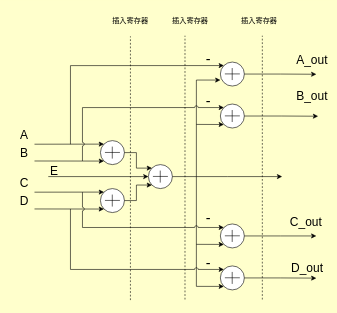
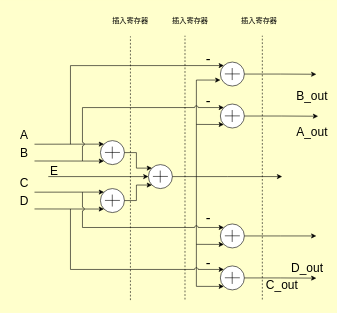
  <mxCell id="0" />
  <mxCell id="1" parent="0" />
  <mxCell id="2" value="" style="group" vertex="1" connectable="0" parent="1"><mxGeometry x="167" y="234" width="40" height="40" as="geometry" /></mxCell>
  <mxCell id="3" value="" style="ellipse;whiteSpace=wrap;html=1;aspect=fixed;" vertex="1" parent="2"><mxGeometry width="40" height="40" as="geometry" /></mxCell>
  <mxCell id="4" value="" style="endArrow=none;html=1;rounded=0;" edge="1" parent="2"><mxGeometry width="50" height="50" relative="1" as="geometry"><mxPoint x="32.5" y="19.76" as="sourcePoint" /><mxPoint x="7.5" y="19.76" as="targetPoint" /></mxGeometry></mxCell>
  <mxCell id="5" value="" style="endArrow=none;html=1;rounded=0;" edge="1" parent="2"><mxGeometry width="50" height="50" relative="1" as="geometry"><mxPoint x="19.76" y="10" as="sourcePoint" /><mxPoint x="19.76" y="30" as="targetPoint" /></mxGeometry></mxCell>
  <mxCell id="6" value="" style="group" vertex="1" connectable="0" parent="1"><mxGeometry x="167" y="314" width="40" height="40" as="geometry" /></mxCell>
  <mxCell id="7" value="" style="ellipse;whiteSpace=wrap;html=1;aspect=fixed;" vertex="1" parent="6"><mxGeometry width="40" height="40" as="geometry" /></mxCell>
  <mxCell id="8" value="" style="endArrow=none;html=1;rounded=0;" edge="1" parent="6"><mxGeometry width="50" height="50" relative="1" as="geometry"><mxPoint x="32.5" y="19.76" as="sourcePoint" /><mxPoint x="7.5" y="19.76" as="targetPoint" /></mxGeometry></mxCell>
  <mxCell id="9" value="" style="endArrow=none;html=1;rounded=0;" edge="1" parent="6"><mxGeometry width="50" height="50" relative="1" as="geometry"><mxPoint x="19.76" y="10" as="sourcePoint" /><mxPoint x="19.76" y="30" as="targetPoint" /></mxGeometry></mxCell>
  <mxCell id="10" value="" style="group" vertex="1" connectable="0" parent="1"><mxGeometry x="247" y="274" width="40" height="40" as="geometry" /></mxCell>
  <mxCell id="11" value="" style="ellipse;whiteSpace=wrap;html=1;aspect=fixed;" vertex="1" parent="10"><mxGeometry width="40" height="40" as="geometry" /></mxCell>
  <mxCell id="12" value="" style="endArrow=none;html=1;rounded=0;" edge="1" parent="10"><mxGeometry width="50" height="50" relative="1" as="geometry"><mxPoint x="32.5" y="19.76" as="sourcePoint" /><mxPoint x="7.5" y="19.76" as="targetPoint" /></mxGeometry></mxCell>
  <mxCell id="13" value="" style="endArrow=none;html=1;rounded=0;" edge="1" parent="10"><mxGeometry width="50" height="50" relative="1" as="geometry"><mxPoint x="19.76" y="10" as="sourcePoint" /><mxPoint x="19.76" y="30" as="targetPoint" /></mxGeometry></mxCell>
  <mxCell id="14" value="" style="group" vertex="1" connectable="0" parent="1"><mxGeometry x="367" y="443" width="40" height="40" as="geometry" /></mxCell>
  <mxCell id="15" value="" style="ellipse;whiteSpace=wrap;html=1;aspect=fixed;" vertex="1" parent="14"><mxGeometry width="40" height="40" as="geometry" /></mxCell>
  <mxCell id="16" value="" style="endArrow=none;html=1;rounded=0;" edge="1" parent="14"><mxGeometry width="50" height="50" relative="1" as="geometry"><mxPoint x="32.5" y="19.76" as="sourcePoint" /><mxPoint x="7.5" y="19.76" as="targetPoint" /></mxGeometry></mxCell>
  <mxCell id="17" value="" style="endArrow=none;html=1;rounded=0;" edge="1" parent="14"><mxGeometry width="50" height="50" relative="1" as="geometry"><mxPoint x="19.76" y="10" as="sourcePoint" /><mxPoint x="19.76" y="30" as="targetPoint" /></mxGeometry></mxCell>
  <mxCell id="18" value="" style="group" vertex="1" connectable="0" parent="1"><mxGeometry x="367" y="373" width="40" height="40" as="geometry" /></mxCell>
  <mxCell id="19" value="" style="ellipse;whiteSpace=wrap;html=1;aspect=fixed;" vertex="1" parent="18"><mxGeometry width="40" height="40" as="geometry" /></mxCell>
  <mxCell id="20" value="" style="endArrow=none;html=1;rounded=0;" edge="1" parent="18"><mxGeometry width="50" height="50" relative="1" as="geometry"><mxPoint x="32.5" y="19.76" as="sourcePoint" /><mxPoint x="7.5" y="19.76" as="targetPoint" /></mxGeometry></mxCell>
  <mxCell id="21" value="" style="endArrow=none;html=1;rounded=0;" edge="1" parent="18"><mxGeometry width="50" height="50" relative="1" as="geometry"><mxPoint x="19.76" y="10" as="sourcePoint" /><mxPoint x="19.76" y="30" as="targetPoint" /></mxGeometry></mxCell>
  <mxCell id="22" value="" style="group" vertex="1" connectable="0" parent="1"><mxGeometry x="367" y="173" width="40" height="40" as="geometry" /></mxCell>
  <mxCell id="23" value="" style="ellipse;whiteSpace=wrap;html=1;aspect=fixed;" vertex="1" parent="22"><mxGeometry width="40" height="40" as="geometry" /></mxCell>
  <mxCell id="24" value="" style="endArrow=none;html=1;rounded=0;" edge="1" parent="22"><mxGeometry width="50" height="50" relative="1" as="geometry"><mxPoint x="32.5" y="19.76" as="sourcePoint" /><mxPoint x="7.5" y="19.76" as="targetPoint" /></mxGeometry></mxCell>
  <mxCell id="25" value="" style="endArrow=none;html=1;rounded=0;" edge="1" parent="22"><mxGeometry width="50" height="50" relative="1" as="geometry"><mxPoint x="19.76" y="10" as="sourcePoint" /><mxPoint x="19.76" y="30" as="targetPoint" /></mxGeometry></mxCell>
  <mxCell id="26" value="" style="group" vertex="1" connectable="0" parent="1"><mxGeometry x="367" y="103" width="40" height="40" as="geometry" /></mxCell>
  <mxCell id="27" value="" style="ellipse;whiteSpace=wrap;html=1;aspect=fixed;" vertex="1" parent="26"><mxGeometry width="40" height="40" as="geometry" /></mxCell>
  <mxCell id="28" value="" style="endArrow=none;html=1;rounded=0;" edge="1" parent="26"><mxGeometry width="50" height="50" relative="1" as="geometry"><mxPoint x="32.5" y="19.76" as="sourcePoint" /><mxPoint x="7.5" y="19.76" as="targetPoint" /></mxGeometry></mxCell>
  <mxCell id="29" value="" style="endArrow=none;html=1;rounded=0;" edge="1" parent="26"><mxGeometry width="50" height="50" relative="1" as="geometry"><mxPoint x="19.76" y="10" as="sourcePoint" /><mxPoint x="19.76" y="30" as="targetPoint" /></mxGeometry></mxCell>
  <mxCell id="30" style="edgeStyle=orthogonalEdgeStyle;rounded=0;orthogonalLoop=1;jettySize=auto;html=1;exitX=1;exitY=0.5;exitDx=0;exitDy=0;" edge="1" parent="1" source="11"><mxGeometry relative="1" as="geometry"><mxPoint x="470" y="294" as="targetPoint" /></mxGeometry></mxCell>
  <mxCell id="31" style="edgeStyle=orthogonalEdgeStyle;rounded=0;orthogonalLoop=1;jettySize=auto;html=1;exitX=1;exitY=0.5;exitDx=0;exitDy=0;entryX=0;entryY=0;entryDx=0;entryDy=0;" edge="1" parent="1" source="3" target="11"><mxGeometry relative="1" as="geometry" /></mxCell>
  <mxCell id="32" style="edgeStyle=orthogonalEdgeStyle;rounded=0;orthogonalLoop=1;jettySize=auto;html=1;exitX=1;exitY=0.5;exitDx=0;exitDy=0;entryX=0;entryY=1;entryDx=0;entryDy=0;" edge="1" parent="1" source="7" target="11"><mxGeometry relative="1" as="geometry" /></mxCell>
  <mxCell id="33" value="" style="endArrow=classic;html=1;rounded=0;entryX=0;entryY=1;entryDx=0;entryDy=0;" edge="1" parent="1" target="3"><mxGeometry width="50" height="50" relative="1" as="geometry"><mxPoint x="57" y="268" as="sourcePoint" /><mxPoint x="167" y="264" as="targetPoint" /></mxGeometry></mxCell>
  <mxCell id="34" value="" style="endArrow=classic;html=1;rounded=0;entryX=0;entryY=0;entryDx=0;entryDy=0;" edge="1" parent="1" target="3"><mxGeometry width="50" height="50" relative="1" as="geometry"><mxPoint x="57" y="240" as="sourcePoint" /><mxPoint x="167" y="234" as="targetPoint" /></mxGeometry></mxCell>
  <mxCell id="35" value="" style="endArrow=classic;html=1;rounded=0;entryX=0;entryY=0;entryDx=0;entryDy=0;" edge="1" parent="1" target="7"><mxGeometry width="50" height="50" relative="1" as="geometry"><mxPoint x="57" y="320" as="sourcePoint" /><mxPoint x="166.998" y="324.142" as="targetPoint" /></mxGeometry></mxCell>
  <mxCell id="36" value="" style="endArrow=classic;html=1;rounded=0;entryX=0;entryY=1;entryDx=0;entryDy=0;" edge="1" parent="1" target="7"><mxGeometry width="50" height="50" relative="1" as="geometry"><mxPoint x="57" y="348" as="sourcePoint" /><mxPoint x="166.998" y="353.572" as="targetPoint" /></mxGeometry></mxCell>
  <mxCell id="37" value="" style="endArrow=classic;html=1;rounded=0;edgeStyle=orthogonalEdgeStyle;entryX=0;entryY=0.75;entryDx=0;entryDy=0;entryPerimeter=0;jumpStyle=arc;" edge="1" parent="1" target="27"><mxGeometry width="50" height="50" relative="1" as="geometry"><mxPoint x="327" y="294" as="sourcePoint" /><mxPoint x="327" y="184" as="targetPoint" /><Array as="points"><mxPoint x="327" y="133" /></Array></mxGeometry></mxCell>
  <mxCell id="38" value="" style="endArrow=classic;html=1;rounded=0;entryX=0;entryY=1;entryDx=0;entryDy=0;" edge="1" parent="1" target="23"><mxGeometry width="50" height="50" relative="1" as="geometry"><mxPoint x="327" y="207" as="sourcePoint" /><mxPoint x="377" y="183" as="targetPoint" /></mxGeometry></mxCell>
  <mxCell id="39" value="" style="endArrow=classic;html=1;rounded=0;entryX=0;entryY=1;entryDx=0;entryDy=0;edgeStyle=orthogonalEdgeStyle;" edge="1" parent="1" target="15"><mxGeometry width="50" height="50" relative="1" as="geometry"><mxPoint x="327" y="294" as="sourcePoint" /><mxPoint x="377" y="294" as="targetPoint" /><Array as="points"><mxPoint x="327" y="477" /></Array></mxGeometry></mxCell>
  <mxCell id="40" value="" style="endArrow=classic;html=1;rounded=0;entryX=0;entryY=1;entryDx=0;entryDy=0;" edge="1" parent="1" target="19"><mxGeometry width="50" height="50" relative="1" as="geometry"><mxPoint x="327" y="407" as="sourcePoint" /><mxPoint x="317" y="343" as="targetPoint" /></mxGeometry></mxCell>
  <mxCell id="41" style="edgeStyle=orthogonalEdgeStyle;rounded=0;orthogonalLoop=1;jettySize=auto;html=1;entryX=0;entryY=0;entryDx=0;entryDy=0;" edge="1" parent="1" target="27"><mxGeometry relative="1" as="geometry"><mxPoint x="117" y="240" as="sourcePoint" /><Array as="points"><mxPoint x="117" y="109" /></Array></mxGeometry></mxCell>
  <mxCell id="42" style="edgeStyle=orthogonalEdgeStyle;rounded=0;jumpStyle=arc;orthogonalLoop=1;jettySize=auto;html=1;entryX=0;entryY=0;entryDx=0;entryDy=0;" edge="1" parent="1" target="23"><mxGeometry relative="1" as="geometry"><mxPoint x="137" y="268" as="sourcePoint" /><Array as="points"><mxPoint x="137" y="268" /><mxPoint x="137" y="179" /></Array></mxGeometry></mxCell>
  <mxCell id="43" style="edgeStyle=orthogonalEdgeStyle;rounded=0;jumpStyle=arc;orthogonalLoop=1;jettySize=auto;html=1;entryX=0;entryY=0;entryDx=0;entryDy=0;" edge="1" parent="1" target="19"><mxGeometry relative="1" as="geometry"><mxPoint x="137" y="320" as="sourcePoint" /><Array as="points"><mxPoint x="137" y="320" /><mxPoint x="137" y="379" /></Array></mxGeometry></mxCell>
  <mxCell id="44" style="edgeStyle=orthogonalEdgeStyle;rounded=0;jumpStyle=arc;orthogonalLoop=1;jettySize=auto;html=1;entryX=0;entryY=0;entryDx=0;entryDy=0;" edge="1" parent="1" target="15"><mxGeometry relative="1" as="geometry"><mxPoint x="117" y="348" as="sourcePoint" /><Array as="points"><mxPoint x="117" y="348" /><mxPoint x="117" y="449" /></Array></mxGeometry></mxCell>
  <mxCell id="45" value="" style="endArrow=none;dashed=1;html=1;rounded=0;jumpStyle=none;" edge="1" parent="1"><mxGeometry width="50" height="50" relative="1" as="geometry"><mxPoint x="217" y="500" as="sourcePoint" /><mxPoint x="217" y="60" as="targetPoint" /></mxGeometry></mxCell>
  <mxCell id="46" value="插入寄存器" style="text;html=1;strokeColor=none;fillColor=none;align=center;verticalAlign=middle;whiteSpace=wrap;rounded=0;" vertex="1" parent="1"><mxGeometry x="177" y="20" width="80" height="30" as="geometry" /></mxCell>
  <mxCell id="47" value="" style="endArrow=none;dashed=1;html=1;rounded=0;jumpStyle=none;" edge="1" parent="1"><mxGeometry width="50" height="50" relative="1" as="geometry"><mxPoint x="308" y="499" as="sourcePoint" /><mxPoint x="308" y="59" as="targetPoint" /></mxGeometry></mxCell>
  <mxCell id="48" value="" style="endArrow=none;dashed=1;html=1;rounded=0;jumpStyle=none;" edge="1" parent="1"><mxGeometry width="50" height="50" relative="1" as="geometry"><mxPoint x="437" y="499" as="sourcePoint" /><mxPoint x="437" y="59" as="targetPoint" /></mxGeometry></mxCell>
  <mxCell id="49" value="插入寄存器" style="text;html=1;strokeColor=none;fillColor=none;align=center;verticalAlign=middle;whiteSpace=wrap;rounded=0;" vertex="1" parent="1"><mxGeometry x="277" y="20" width="80" height="30" as="geometry" /></mxCell>
  <mxCell id="50" style="edgeStyle=orthogonalEdgeStyle;rounded=0;jumpStyle=none;orthogonalLoop=1;jettySize=auto;html=1;exitX=1;exitY=0.5;exitDx=0;exitDy=0;" edge="1" parent="1" source="27"><mxGeometry relative="1" as="geometry"><mxPoint x="527" y="123.345" as="targetPoint" /></mxGeometry></mxCell>
  <mxCell id="51" style="edgeStyle=orthogonalEdgeStyle;rounded=0;jumpStyle=none;orthogonalLoop=1;jettySize=auto;html=1;exitX=1;exitY=0.5;exitDx=0;exitDy=0;" edge="1" parent="1" source="19"><mxGeometry relative="1" as="geometry"><mxPoint x="527" y="393" as="targetPoint" /></mxGeometry></mxCell>
  <mxCell id="52" style="edgeStyle=orthogonalEdgeStyle;rounded=0;jumpStyle=none;orthogonalLoop=1;jettySize=auto;html=1;exitX=1;exitY=0.5;exitDx=0;exitDy=0;" edge="1" parent="1" source="15"><mxGeometry relative="1" as="geometry"><mxPoint x="527" y="463.345" as="targetPoint" /></mxGeometry></mxCell>
  <mxCell id="53" value="插入寄存器" style="text;html=1;strokeColor=none;fillColor=none;align=center;verticalAlign=middle;whiteSpace=wrap;rounded=0;" vertex="1" parent="1"><mxGeometry x="392" y="20" width="80" height="30" as="geometry" /></mxCell>
  <mxCell id="54" value="" style="endArrow=classic;html=1;rounded=0;jumpStyle=none;entryX=0;entryY=0.5;entryDx=0;entryDy=0;" edge="1" parent="1" target="11"><mxGeometry width="50" height="50" relative="1" as="geometry"><mxPoint x="80" y="294" as="sourcePoint" /><mxPoint x="87" y="270" as="targetPoint" /></mxGeometry></mxCell>
  <mxCell id="55" style="edgeStyle=orthogonalEdgeStyle;rounded=0;jumpStyle=none;orthogonalLoop=1;jettySize=auto;html=1;exitX=1;exitY=0.5;exitDx=0;exitDy=0;" edge="1" parent="1" source="23"><mxGeometry relative="1" as="geometry"><mxPoint x="530" y="193.333" as="targetPoint" /></mxGeometry></mxCell>
  <mxCell id="56" value="&lt;font style=&quot;font-size: 24px&quot;&gt;-&lt;/font&gt;" style="text;html=1;strokeColor=none;fillColor=none;align=center;verticalAlign=middle;whiteSpace=wrap;rounded=0;" vertex="1" parent="1"><mxGeometry x="327" y="89" width="40" height="20" as="geometry" /></mxCell>
  <mxCell id="57" value="&lt;font style=&quot;font-size: 20px&quot;&gt;A&lt;/font&gt;" style="text;html=1;strokeColor=none;fillColor=none;align=center;verticalAlign=middle;whiteSpace=wrap;rounded=0;" vertex="1" parent="1"><mxGeometry x="20" y="214" width="40" height="20" as="geometry" /></mxCell>
  <mxCell id="58" value="&lt;font style=&quot;font-size: 20px&quot;&gt;B&lt;/font&gt;" style="text;html=1;strokeColor=none;fillColor=none;align=center;verticalAlign=middle;whiteSpace=wrap;rounded=0;" vertex="1" parent="1"><mxGeometry x="20" y="244" width="40" height="20" as="geometry" /></mxCell>
  <mxCell id="59" value="&lt;font style=&quot;font-size: 20px&quot;&gt;C&lt;/font&gt;" style="text;html=1;strokeColor=none;fillColor=none;align=center;verticalAlign=middle;whiteSpace=wrap;rounded=0;" vertex="1" parent="1"><mxGeometry x="20" y="294" width="40" height="20" as="geometry" /></mxCell>
  <mxCell id="60" value="&lt;font style=&quot;font-size: 20px&quot;&gt;D&lt;/font&gt;" style="text;html=1;strokeColor=none;fillColor=none;align=center;verticalAlign=middle;whiteSpace=wrap;rounded=0;" vertex="1" parent="1"><mxGeometry x="20" y="324" width="40" height="20" as="geometry" /></mxCell>
  <mxCell id="61" value="&lt;span style=&quot;font-size: 20px&quot;&gt;E&lt;/span&gt;" style="text;html=1;strokeColor=none;fillColor=none;align=center;verticalAlign=middle;whiteSpace=wrap;rounded=0;" vertex="1" parent="1"><mxGeometry x="70" y="274" width="40" height="20" as="geometry" /></mxCell>
  <mxCell id="62" value="&lt;font style=&quot;font-size: 24px&quot;&gt;-&lt;/font&gt;" style="text;html=1;strokeColor=none;fillColor=none;align=center;verticalAlign=middle;whiteSpace=wrap;rounded=0;" vertex="1" parent="1"><mxGeometry x="327" y="158" width="40" height="20" as="geometry" /></mxCell>
- <mxCell id="63" value="&lt;font style=&quot;font-size: 20px&quot;&gt;A_out&lt;/font&gt;" style="text;html=1;strokeColor=none;fillColor=none;align=center;verticalAlign=middle;whiteSpace=wrap;rounded=0;" vertex="1" parent="1"><mxGeometry x="500" y="89" width="40" height="20" as="geometry" /></mxCell>
+ <mxCell id="63" value="&lt;font style=&quot;font-size: 20px&quot;&gt;A_out&lt;/font&gt;" style="text;html=1;strokeColor=none;fillColor=none;align=center;verticalAlign=middle;whiteSpace=wrap;rounded=0;" vertex="1" parent="1"><mxGeometry x="500" y="209" width="40" height="20" as="geometry" /></mxCell>
  <mxCell id="64" value="&lt;span style=&quot;font-size: 20px&quot;&gt;B_out&lt;/span&gt;" style="text;html=1;strokeColor=none;fillColor=none;align=center;verticalAlign=middle;whiteSpace=wrap;rounded=0;" vertex="1" parent="1"><mxGeometry x="500" y="148" width="40" height="20" as="geometry" /></mxCell>
- <mxCell id="65" value="&lt;font style=&quot;font-size: 20px&quot;&gt;C_out&lt;/font&gt;" style="text;html=1;strokeColor=none;fillColor=none;align=center;verticalAlign=middle;whiteSpace=wrap;rounded=0;" vertex="1" parent="1"><mxGeometry x="490" y="359" width="40" height="20" as="geometry" /></mxCell>
+ <mxCell id="65" value="&lt;font style=&quot;font-size: 20px&quot;&gt;C_out&lt;/font&gt;" style="text;html=1;strokeColor=none;fillColor=none;align=center;verticalAlign=middle;whiteSpace=wrap;rounded=0;" vertex="1" parent="1"><mxGeometry x="450" y="464" width="40" height="20" as="geometry" /></mxCell>
  <mxCell id="66" value="&lt;font style=&quot;font-size: 20px&quot;&gt;D_out&lt;/font&gt;" style="text;html=1;strokeColor=none;fillColor=none;align=center;verticalAlign=middle;whiteSpace=wrap;rounded=0;" vertex="1" parent="1"><mxGeometry x="492" y="435" width="40" height="20" as="geometry" /></mxCell>
  <mxCell id="67" value="&lt;font style=&quot;font-size: 24px&quot;&gt;-&lt;/font&gt;" style="text;html=1;strokeColor=none;fillColor=none;align=center;verticalAlign=middle;whiteSpace=wrap;rounded=0;" vertex="1" parent="1"><mxGeometry x="327" y="354" width="40" height="20" as="geometry" /></mxCell>
  <mxCell id="68" value="&lt;font style=&quot;font-size: 24px&quot;&gt;-&lt;/font&gt;" style="text;html=1;strokeColor=none;fillColor=none;align=center;verticalAlign=middle;whiteSpace=wrap;rounded=0;" vertex="1" parent="1"><mxGeometry x="327" y="429" width="40" height="20" as="geometry" /></mxCell>
